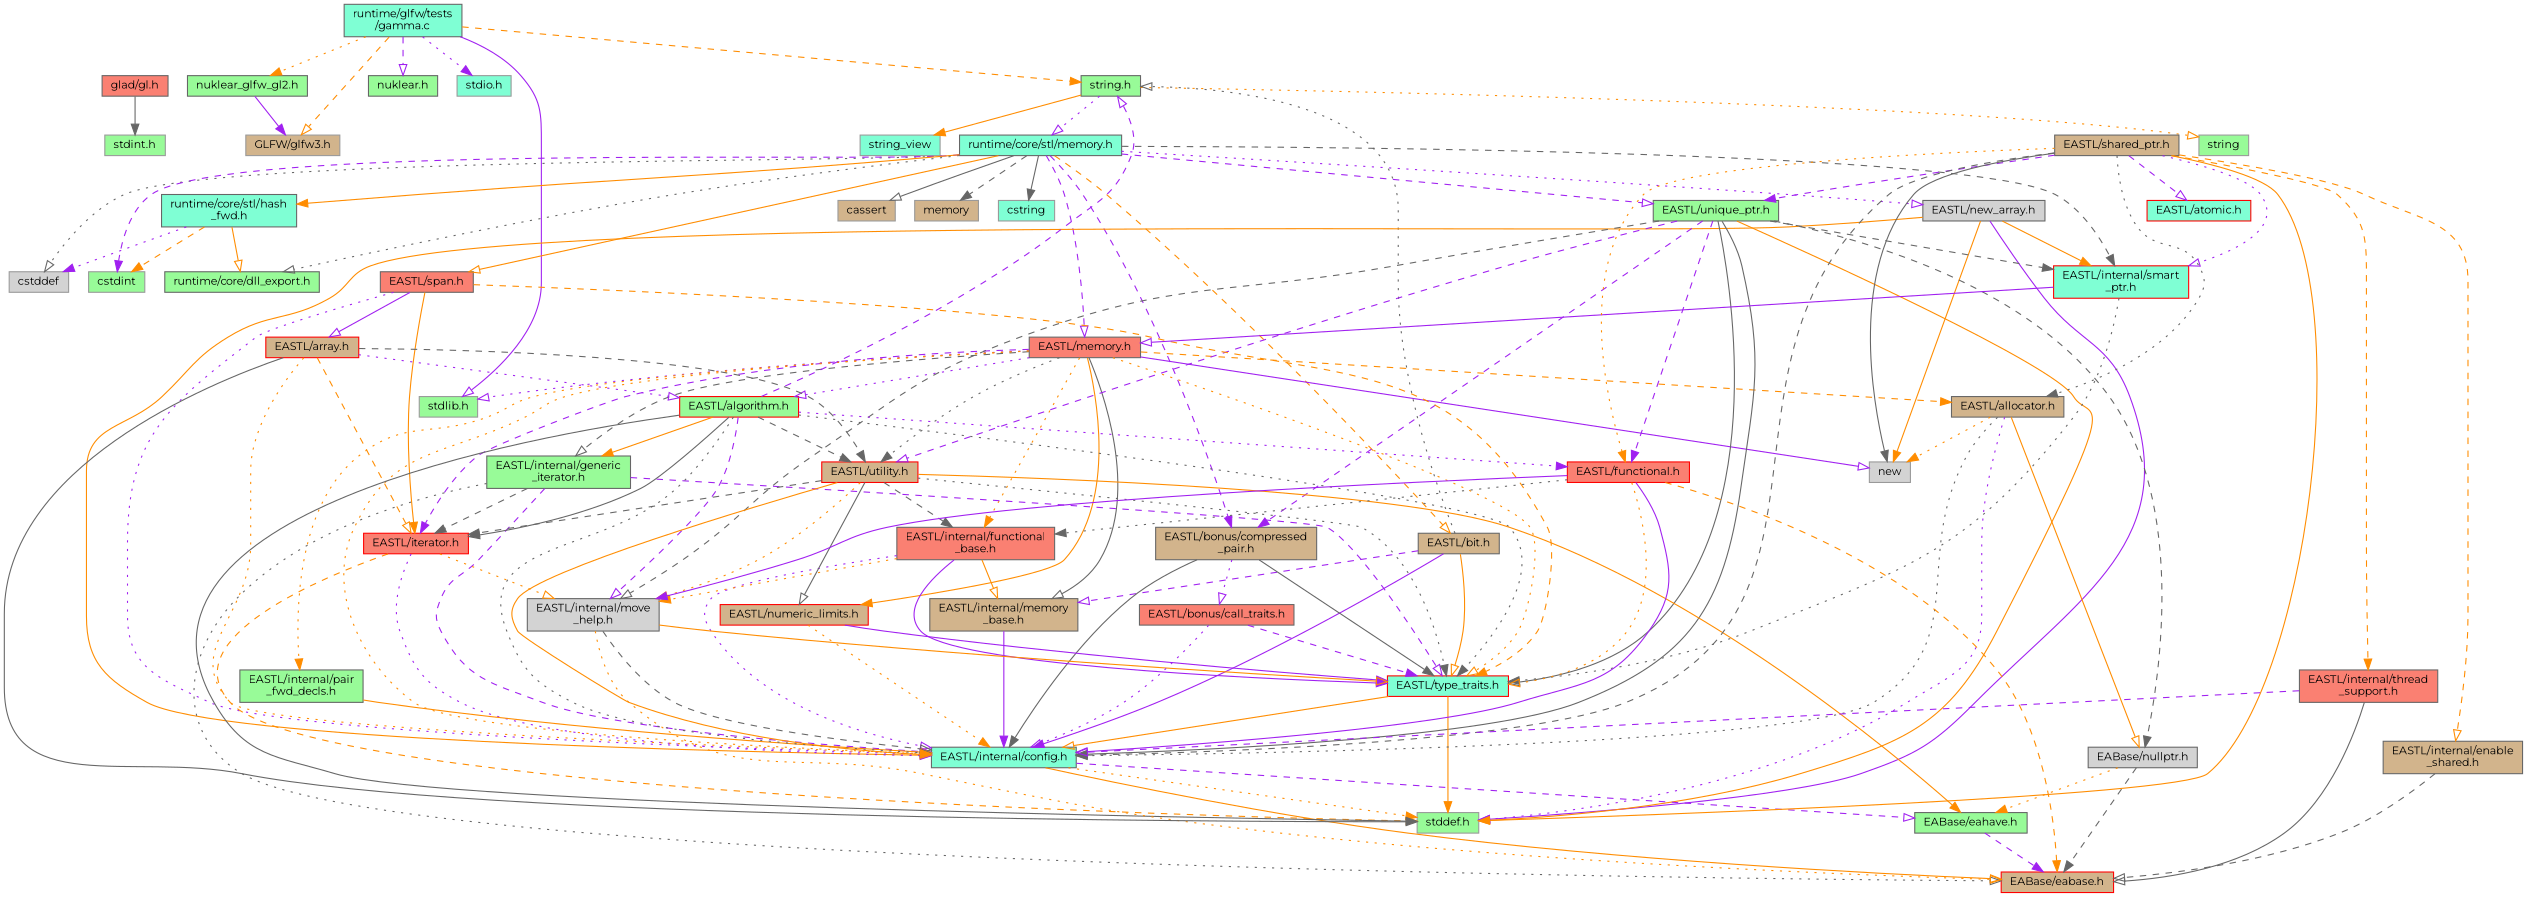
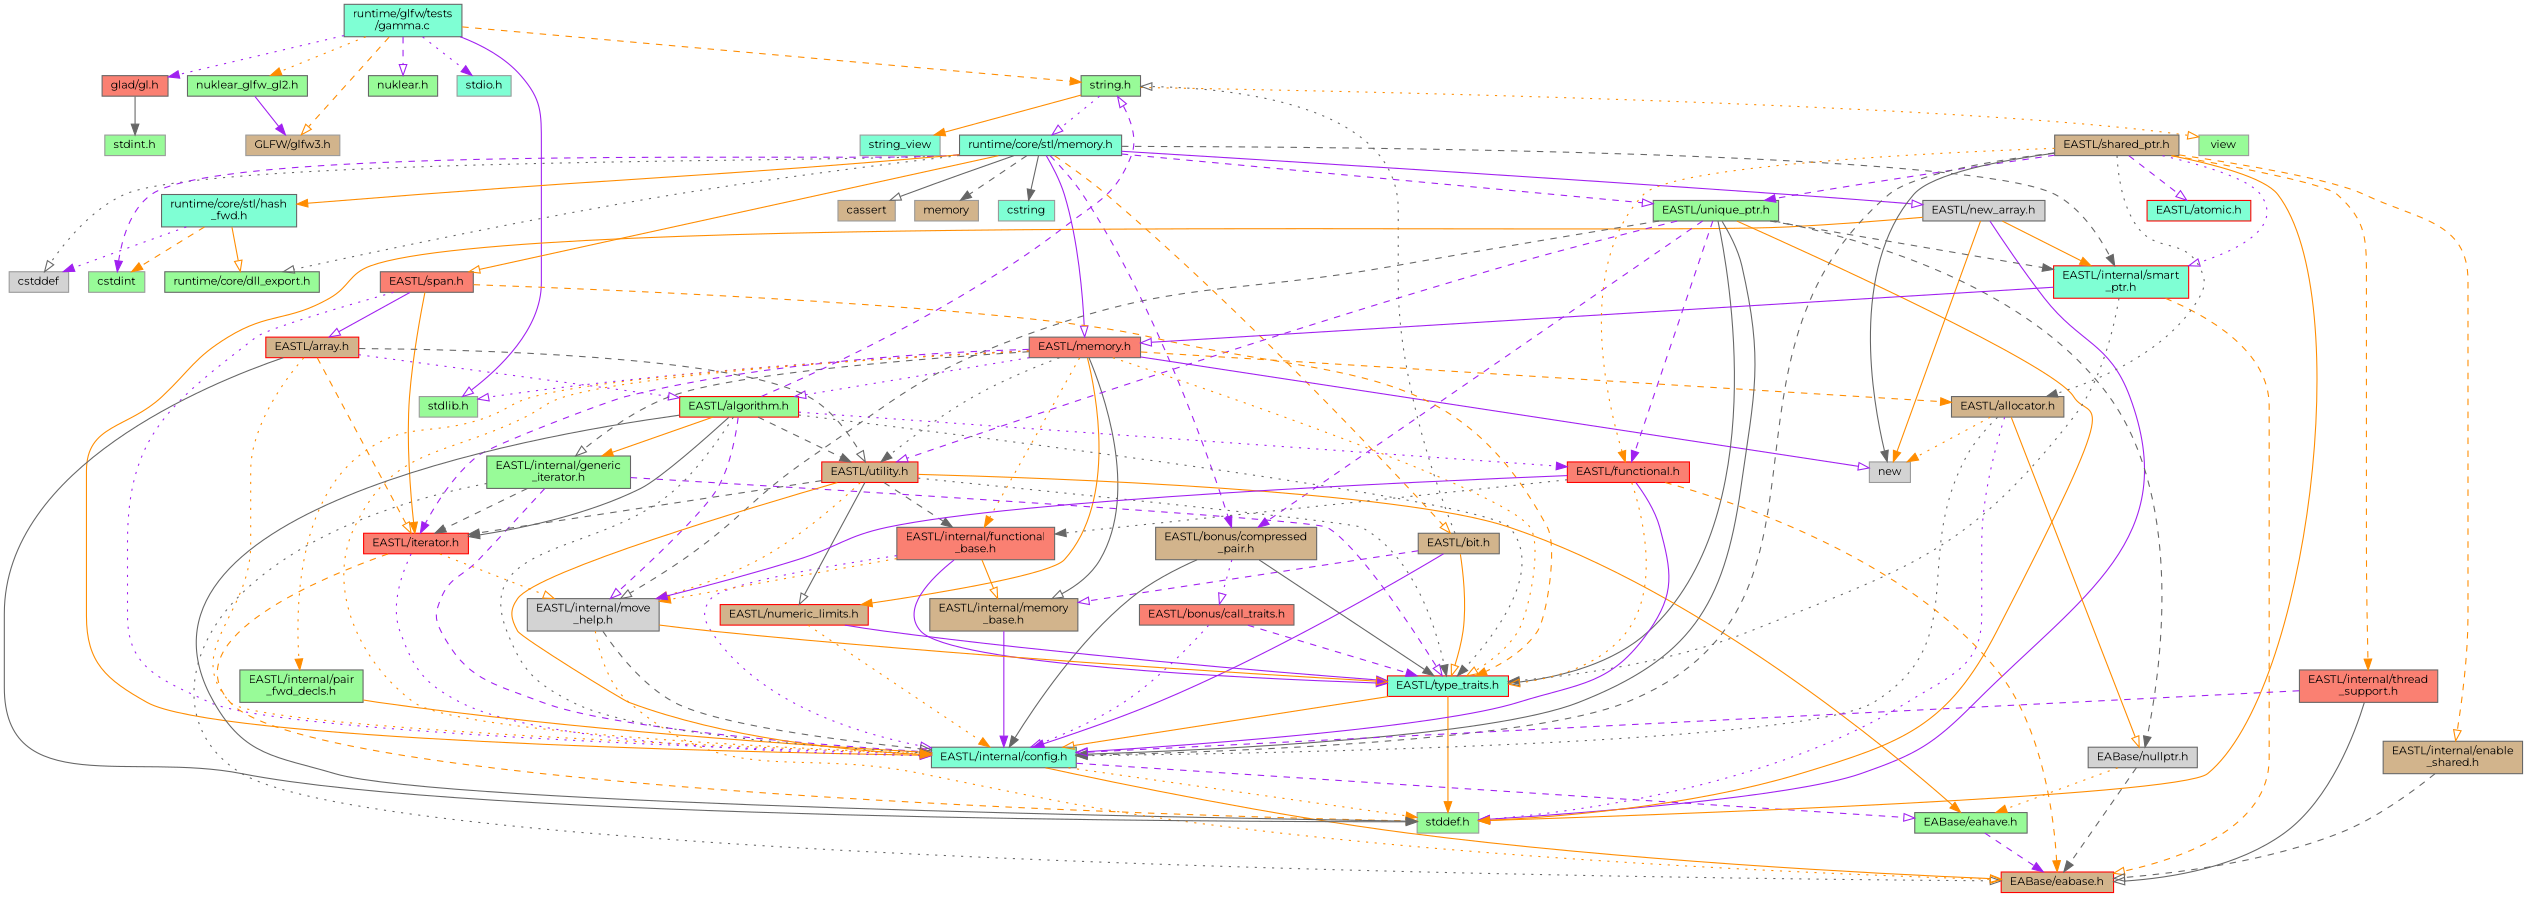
  digraph {
    fontname=Montserrat
    node [color=grey40 fillcolor=palegreen fontname=Montserrat fontsize=10 shape=box style=filled]
    edge [arrowhead=normal color=darkorange fontname=Montserrat fontsize=10 labelfontname=Helvetica labelfontsize=10 style=solid]
    n1 [color=gray40 fillcolor=aquamarine fontcolor=black height=0.2 label="runtime/glfw/tests\l/gamma.c" width=0.4]
    n2 [fillcolor=salmon height=0.2 label="glad/gl.h" width=0.4]
    n3 [color=grey60 fillcolor=tan height=0.2 label="GLFW/glfw3.h" width=0.4]
    n4 [height=0.2 label="nuklear.h" width=0.4]
    n5 [height=0.2 label="nuklear_glfw_gl2.h" width=0.4]
    n6 [color=grey60 fillcolor=aquamarine height=0.2 label="stdio.h" width=0.4]
    n7 [color=grey60 height=0.2 label="stdlib.h" width=0.4]
    n8 [height=0.2 label="string.h" width=0.4]
    n9 [color=grey60 height=0.2 label="stdint.h" width=0.4]
-   n10 [color=grey60 height=0.2 label=string width=0.4]
+   n10 [color=grey60 height=0.2 label=view width=0.4]
    n11 [color=grey60 fillcolor=aquamarine height=0.2 label=string_view width=0.4]
    n12 [fillcolor=aquamarine height=0.2 label="runtime/core/stl/memory.h" width=0.4]
    n13 [color=grey60 fillcolor=lightgrey height=0.2 label=cstddef width=0.4]
    n14 [color=grey60 height=0.2 label=cstdint width=0.4]
    n15 [color=grey60 fillcolor=tan height=0.2 label=cassert width=0.4]
    n16 [color=grey60 fillcolor=tan height=0.2 label=memory width=0.4]
    n17 [color=grey60 fillcolor=aquamarine height=0.2 label=cstring width=0.4]
    n18 [fillcolor=tan height=0.2 label="EASTL/bit.h" width=0.4]
    n19 [fillcolor=salmon height=0.2 label="EASTL/memory.h" width=0.4]
    n20 [fillcolor=lightgrey height=0.2 label="EASTL/new_array.h" width=0.4]
    n21 [height=0.2 label="EASTL/unique_ptr.h" width=0.4]
    n22 [fillcolor=tan height=0.2 label="EASTL/bonus/compressed\l_pair.h" width=0.4]
    n23 [fillcolor=salmon height=0.2 label="EASTL/span.h" width=0.4]
    n24 [height=0.2 label="runtime/core/dll_export.h" width=0.4]
    n25 [fillcolor=aquamarine height=0.2 label="runtime/core/stl/hash\l_fwd.h" width=0.4]
    n26 [color=red fillcolor=aquamarine height=0.2 label="EASTL/internal/smart\l_ptr.h" width=0.4]
    n27 [fillcolor=aquamarine height=0.2 label="EASTL/internal/config.h" width=0.4]
    n28 [fillcolor=tan height=0.2 label="EASTL/internal/memory\l_base.h" width=0.4]
    n29 [color=red fillcolor=aquamarine height=0.2 label="EASTL/type_traits.h" width=0.4]
    n30 [height=0.2 label="EASTL/internal/generic\l_iterator.h" width=0.4]
    n31 [color=red fillcolor=salmon height=0.2 label="EASTL/iterator.h" width=0.4]
    n32 [height=0.2 label="EASTL/internal/pair\l_fwd_decls.h" width=0.4]
    n33 [fillcolor=salmon height=0.2 label="EASTL/internal/functional\l_base.h" width=0.4]
    n34 [color=red height=0.2 label="EASTL/algorithm.h" width=0.4]
    n35 [color=red fillcolor=tan height=0.2 label="EASTL/utility.h" width=0.4]
    n36 [color=red fillcolor=tan height=0.2 label="EASTL/numeric_limits.h" width=0.4]
    n37 [fillcolor=tan height=0.2 label="EASTL/allocator.h" width=0.4]
    n38 [color=grey60 fillcolor=lightgrey height=0.2 label=new width=0.4]
    n39 [color=grey60 height=0.2 label="stddef.h" width=0.4]
    n40 [fillcolor=lightgrey height=0.2 label="EASTL/internal/move\l_help.h" width=0.4]
    n41 [color=red fillcolor=salmon height=0.2 label="EASTL/functional.h" width=0.4]
    n42 [fillcolor=lightgrey height=0.2 label="EABase/nullptr.h" width=0.4]
    n43 [fillcolor=salmon height=0.2 label="EASTL/bonus/call_traits.h" width=0.4]
    n44 [fillcolor=tan height=0.2 label="EASTL/shared_ptr.h" width=0.4]
    n45 [fillcolor=salmon height=0.2 label="EASTL/internal/thread\l_support.h" width=0.4]
    n46 [color=red fillcolor=aquamarine height=0.2 label="EASTL/atomic.h" width=0.4]
    n47 [fillcolor=tan height=0.2 label="EASTL/internal/enable\l_shared.h" width=0.4]
    n48 [color=red fillcolor=tan height=0.2 label="EASTL/array.h" width=0.4]
    n49 [color=red fillcolor=tan height=0.2 label="EABase/eabase.h" width=0.4]
    n50 [height=0.2 label="EABase/eahave.h" width=0.4]
+   n1 -> n2 [color=purple style=dotted]
    n1 -> n3 [arrowhead=onormal style=dashed]
    n1 -> n4 [arrowhead=onormal color=purple style=dashed]
    n1 -> n5 [style=dotted]
    n1 -> n6 [color=purple style=dotted]
    n1 -> n7 [arrowhead=onormal color=purple]
    n1 -> n8 [style=dashed]
    n2 -> n9 [color=gray40]
    n5 -> n3 [color=purple]
    n8 -> n10 [arrowhead=onormal style=dotted]
    n8 -> n11
    n8 -> n12 [arrowhead=onormal color=purple style=dotted]
    n12 -> n13 [arrowhead=onormal color=gray40 style=dotted]
    n12 -> n14 [color=purple style=dashed]
    n12 -> n15 [arrowhead=onormal color=gray40]
    n12 -> n16 [color=gray40 style=dashed]
    n12 -> n17 [color=gray40]
    n12 -> n18 [arrowhead=onormal style=dashed]
-   n12 -> n19 [arrowhead=onormal color=purple style=dashed]
-   n12 -> n20 [arrowhead=onormal color=purple style=dotted]
+   n12 -> n19 [arrowhead=onormal color=purple]
+   n12 -> n20 [arrowhead=onormal color=purple]
    n12 -> n21 [arrowhead=onormal color=purple style=dashed]
    n12 -> n22 [color=purple style=dashed]
    n12 -> n23 [arrowhead=onormal]
    n12 -> n24 [arrowhead=onormal color=gray40 style=dotted]
    n12 -> n25
    n12 -> n26 [color=gray40 style=dashed]
    n18 -> n8 [arrowhead=onormal color=gray40 style=dotted]
    n18 -> n27 [color=purple]
    n18 -> n28 [arrowhead=onormal color=purple style=dashed]
    n18 -> n29 [arrowhead=onormal]
    n19 -> n7 [arrowhead=onormal color=purple style=dotted]
    n19 -> n27 [style=dotted]
    n19 -> n28 [arrowhead=onormal color=gray40]
    n19 -> n29 [arrowhead=onormal style=dotted]
    n19 -> n30 [arrowhead=onormal color=gray40 style=dashed]
    n19 -> n31 [color=purple style=dashed]
    n19 -> n32 [style=dotted]
    n19 -> n33 [style=dotted]
    n19 -> n34 [arrowhead=onormal color=purple style=dotted]
    n19 -> n35 [color=gray40 style=dotted]
    n19 -> n36
    n19 -> n37 [style=dashed]
    n19 -> n38 [arrowhead=onormal color=purple]
    n20 -> n26
    n20 -> n27 [arrowhead=onormal]
    n20 -> n38
    n20 -> n39 [color=purple]
    n21 -> n22 [color=purple style=dashed]
    n21 -> n26 [color=gray40 style=dashed]
    n21 -> n27 [color=gray40]
    n21 -> n29 [arrowhead=onormal color=gray40]
    n21 -> n35 [arrowhead=onormal color=purple style=dashed]
    n21 -> n39
    n21 -> n40 [arrowhead=onormal color=gray40 style=dashed]
    n21 -> n41 [color=purple style=dashed]
    n21 -> n42 [color=gray40 style=dashed]
    n22 -> n27 [color=gray40]
    n22 -> n29 [color=gray40]
    n22 -> n43 [arrowhead=onormal color=purple style=dotted]
    n23 -> n27 [arrowhead=onormal color=purple style=dotted]
    n23 -> n29 [style=dashed]
    n23 -> n31
    n23 -> n48 [arrowhead=onormal color=purple]
    n25 -> n13 [color=purple style=dotted]
    n25 -> n14 [style=dashed]
    n25 -> n24 [arrowhead=onormal]
    n26 -> n19 [arrowhead=onormal color=purple]
    n26 -> n29 [color=gray40 style=dotted]
+   n26 -> n49 [arrowhead=onormal style=dashed]
    n27 -> n39 [style=dotted]
    n27 -> n49 [arrowhead=onormal]
    n27 -> n50 [arrowhead=onormal color=purple style=dashed]
    n28 -> n27 [color=purple]
    n29 -> n27 [arrowhead=onormal]
    n29 -> n39
    n30 -> n27 [color=purple style=dashed]
    n30 -> n29 [arrowhead=onormal color=purple style=dashed]
    n30 -> n31 [color=gray40 style=dashed]
    n30 -> n49 [arrowhead=onormal color=gray40 style=dotted]
    n31 -> n27 [arrowhead=onormal color=purple style=dotted]
    n31 -> n39 [style=dashed]
    n31 -> n40 [arrowhead=onormal style=dotted]
    n32 -> n27
    n33 -> n27 [arrowhead=onormal color=purple style=dotted]
    n33 -> n28 [arrowhead=onormal]
    n33 -> n29 [color=purple]
    n33 -> n40 [style=dotted]
    n34 -> n8 [arrowhead=onormal color=purple style=dashed]
    n34 -> n27 [arrowhead=onormal color=gray40 style=dotted]
    n34 -> n29 [color=gray40 style=dotted]
    n34 -> n30
    n34 -> n31 [color=gray40]
    n34 -> n35 [color=gray40 style=dashed]
    n34 -> n39 [color=gray40]
    n34 -> n40 [arrowhead=onormal color=purple style=dashed]
    n34 -> n41 [color=purple style=dotted]
    n35 -> n27 [arrowhead=onormal]
    n35 -> n29 [color=gray40 style=dotted]
    n35 -> n31 [color=gray40 style=dashed]
    n35 -> n33 [color=gray40 style=dashed]
    n35 -> n36 [arrowhead=onormal color=gray40]
    n35 -> n40 [arrowhead=onormal style=dotted]
    n35 -> n50
    n36 -> n27 [style=dotted]
    n36 -> n29 [color=purple]
    n37 -> n27 [color=gray40 style=dotted]
    n37 -> n38 [style=dotted]
    n37 -> n39 [arrowhead=onormal color=purple style=dotted]
    n37 -> n42 [arrowhead=onormal]
    n40 -> n27 [arrowhead=onormal color=gray40 style=dashed]
    n40 -> n29 [arrowhead=onormal]
    n40 -> n49 [arrowhead=onormal style=dotted]
    n41 -> n27 [arrowhead=onormal color=purple]
    n41 -> n29 [arrowhead=onormal style=dotted]
    n41 -> n33 [color=gray40 style=dotted]
    n41 -> n40 [color=purple]
    n41 -> n49 [style=dashed]
    n42 -> n49 [color=gray40 style=dashed]
    n42 -> n50 [style=dotted]
    n43 -> n27 [arrowhead=onormal color=purple style=dotted]
    n43 -> n29 [color=purple style=dashed]
    n44 -> n21 [color=purple style=dashed]
    n44 -> n26 [arrowhead=onormal color=purple style=dotted]
    n44 -> n27 [color=gray40 style=dashed]
    n44 -> n37 [color=gray40 style=dotted]
    n44 -> n38 [color=gray40]
    n44 -> n39
    n44 -> n41 [style=dotted]
    n44 -> n45 [style=dashed]
    n44 -> n46 [arrowhead=onormal color=purple style=dashed]
    n44 -> n47 [arrowhead=onormal style=dashed]
    n45 -> n27 [arrowhead=onormal color=purple style=dashed]
    n45 -> n49 [arrowhead=onormal color=gray40]
    n47 -> n49 [arrowhead=onormal color=gray40 style=dashed]
    n48 -> n27 [style=dotted]
    n48 -> n31 [arrowhead=onormal style=dashed]
    n48 -> n34 [arrowhead=onormal color=purple style=dotted]
-   n48 -> n35 [color=gray40 style=dashed]
+   n48 -> n35 [arrowhead=onormal color=gray40 style=dashed]
    n48 -> n39 [arrowhead=onormal color=gray40]
    n50 -> n49 [color=purple style=dashed]
  }
